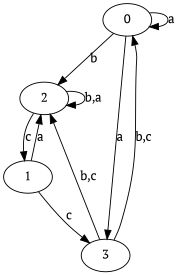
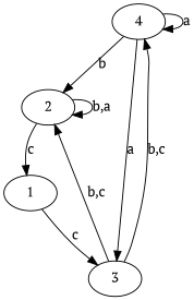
  digraph {
    d2tdocpreamble="\usetikzlibrary{automata}"
    d2tfigpreamble="\tikzstyle{every state}= [ draw=blue!50,very thick,fill=blue!20]  \tikzstyle{auto}= [fill=white]"
    fontname="PT Serif"
    ranksep=0.5
    node [fontname="PT Serif" style=state]
    edge [fontname="PT Serif" lblstyle=auto topath="bend right"]
-   n1 [label=0 style="state, initial, accepting"]
+   n1 [label=4 style="state, initial, accepting"]
    n2 [label=2]
    n3 [label=3]
    n4 [label=1]
    n1 -> n1 [label=a topath="loop above"]
    n1 -> n2 [label=b]
    n1 -> n3 [label=a]
    n2 -> n2 [label="b,a" topath="loop above"]
    n2 -> n4 [label=c]
    n3 -> n1 [label="b,c"]
    n3 -> n2 [label="b,c"]
-   n4 -> n2 [label=a]
    n4 -> n3 [label=c]
  }
